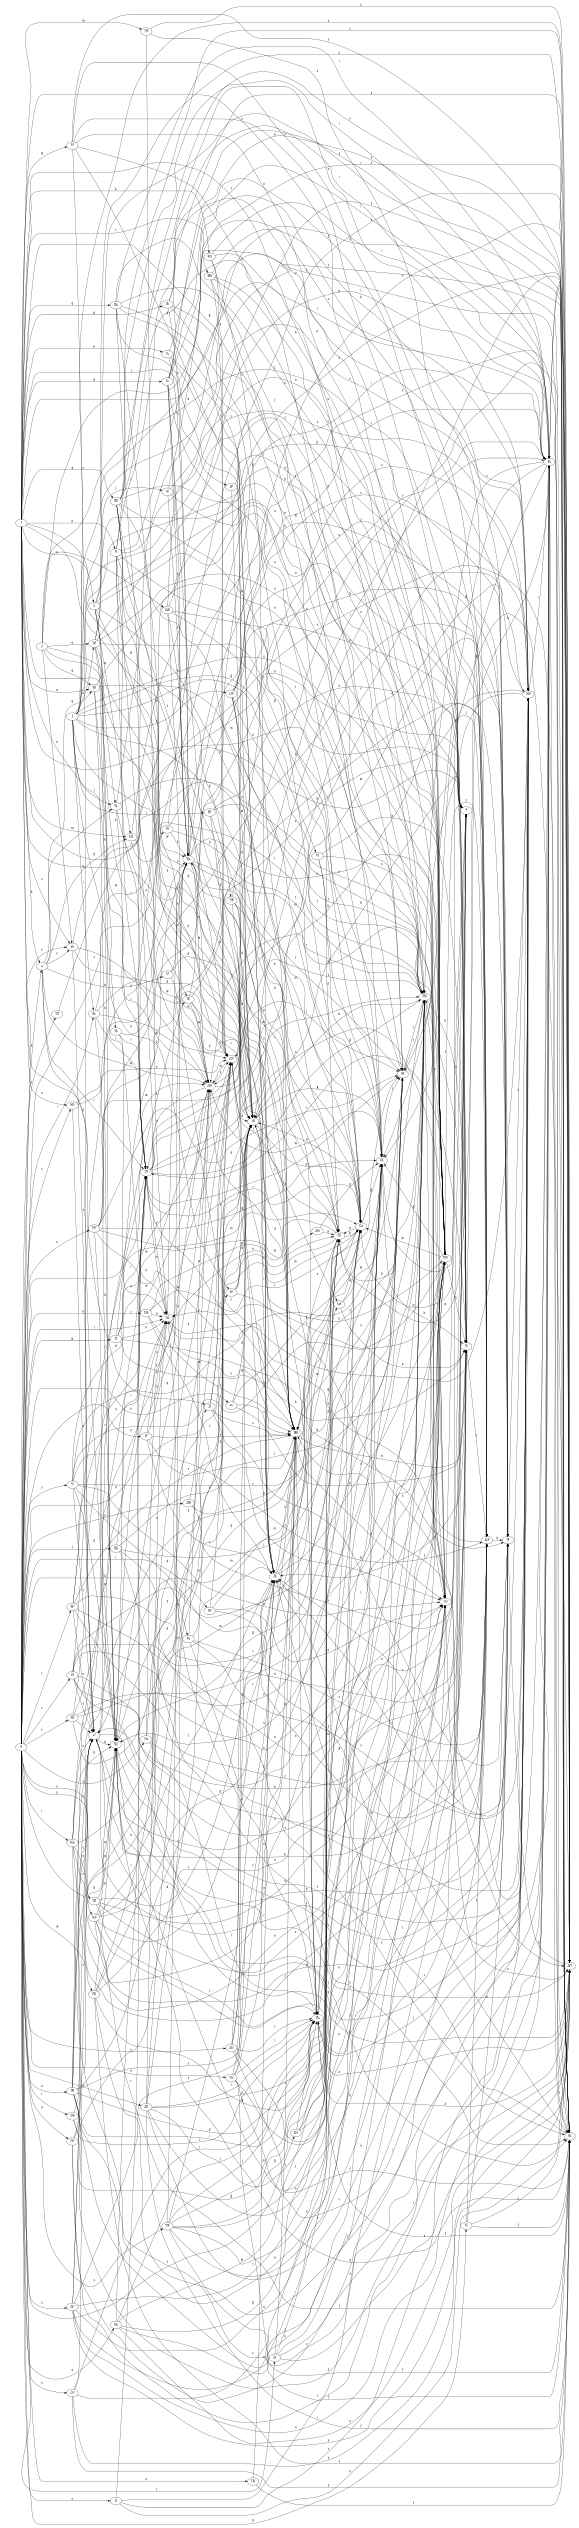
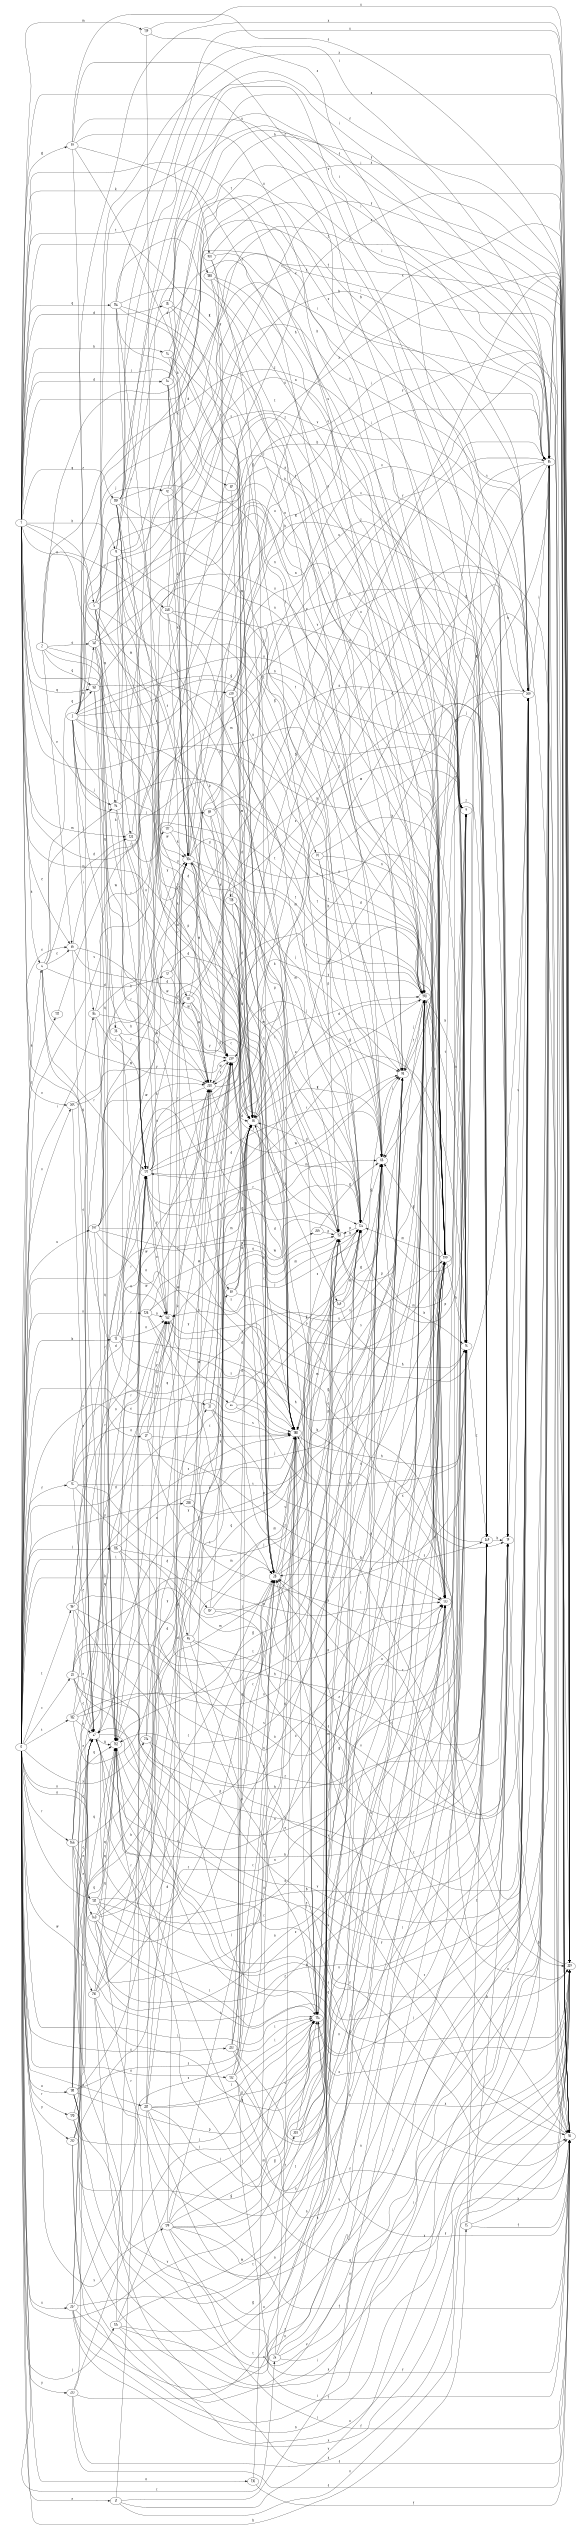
  strict digraph {
    fontname="Fira Sans"
    rankdir=LR
    node [fontname="Fira Sans"]
    edge [fontname="Fira Sans"]
    0
    4
    13
    15
    23
    24
    27
    32
    41
    44
    46
    55
    69
    84
    96
    105
    107
    111
    114
    126
    131
    132
    135
    136
    140
    166
    170
    177
    179
    182
    187
    191
    197
    203
    205
    216
    221
    n38 [label=223]
    224
    227
    232
    233
    238
    246
    123
    161
    220
    94
    37
    162
    171
    101
    76
    142
    19
    104
    56
    249
    229
    133
    190
    47
    95
    180
    85
    28
    239
    38
    9
    209
    66
    199
    124
    151
    1
    5
    34
    35
    59
    74
    75
    87
    100
    118
    119
    149
    154
    159
    188
    2
    141
    248
    3
    36
    89
    91
    92
    228
    0 -> 4 [label=a]
    0 -> 13 [label=b]
    0 -> 15 [label=b]
    0 -> 23 [label=c]
    0 -> 24 [label=c]
    0 -> 27 [label=c]
    0 -> 32 [label=d]
    0 -> 41 [label=e]
    0 -> 44 [label=e]
    0 -> 46 [label=e]
    0 -> 55 [label=f]
    0 -> 69 [label=h]
    0 -> 84 [label=i]
    0 -> 96 [label=k]
    0 -> 105 [label=l]
    0 -> 107 [label=l]
    0 -> 111 [label=l]
-   0 -> 142 [label=l]
+   0 -> 114 [label=l]
    0 -> 126 [label=n]
    0 -> 131 [label=n]
    0 -> 132 [label=n]
-   0 -> 135 [label=o]
+   0 -> 135 [label=j]
    0 -> 136 [label=o]
    0 -> 140 [label=o]
    0 -> 166 [label=r]
    0 -> 170 [label=r]
    0 -> 177 [label=s]
    0 -> 179 [label=s]
    0 -> 182 [label=t]
    0 -> 187 [label=t]
    0 -> 191 [label=u]
    0 -> 197 [label=u]
    0 -> 203 [label=v]
    0 -> 205 [label=v]
    0 -> 216 [label=w]
    0 -> 221 [label=x]
    0 -> n38 [label=x]
    0 -> 224 [label=x]
    0 -> 227 [label=x]
    0 -> 232 [label=y]
    0 -> 233 [label=y]
    0 -> 238 [label=y]
    0 -> 246 [label=z]
    4 -> 46 [label=e]
    4 -> 123 [label=m]
    4 -> 161 [label=q]
    4 -> 220 [label=m]
    4 -> 94 [label=j]
    4 -> 37 [label=d]
    4 -> 162 [label=q]
    4 -> 171 [label=r]
    13 -> 171 [label=r]
    13 -> 101 [label=k]
    13 -> 76 [label=h]
    13 -> 142 [label=o]
    13 -> 19 [label=b]
    13 -> 104 [label=k]
    15 -> 19 [label=b]
    15 -> 56 [label=f]
    15 -> 249 [label=z]
    15 -> 229 [label=x]
    23 -> 76 [label=h]
    23 -> 104 [label=k]
    23 -> 56 [label=f]
    23 -> 249 [label=z]
    23 -> 133 [label=n]
    23 -> 190 [label=t]
    23 -> 47 [label=e]
    23 -> 95 [label=j]
    24 -> 229 [label=x]
    24 -> 133 [label=n]
    24 -> 190 [label=t]
    24 -> 180 [label=s]
    24 -> 85 [label=i]
    27 -> 220 [label=w]
    27 -> 142 [label=o]
    27 -> 95 [label=j]
    27 -> 180 [label=s]
    27 -> 28 [label=c]
    32 -> 19 [label=b]
    32 -> 133 [label=n]
    32 -> 180 [label=s]
    32 -> 239 [label=y]
    32 -> 38 [label=d]
    41 -> 171 [label=r]
    41 -> 229 [label=x]
    41 -> 9 [label=a]
    41 -> 209 [label=v]
    44 -> 76 [label=h]
    44 -> 180 [label=s]
    44 -> 38 [label=d]
    44 -> 66 [label=g]
    46 -> 47 [label=e]
    46 -> 28 [label=c]
    46 -> 38 [label=d]
    46 -> 9 [label=a]
-   55 -> 162 [label=q]
+   232 -> 162 [label=q]
    55 -> 56 [label=f]
    55 -> 249 [label=z]
    55 -> 133 [label=n]
    55 -> 190 [label=t]
    55 -> 47 [label=e]
    55 -> 95 [label=j]
    55 -> 239 [label=y]
    55 -> 199 [label=u]
    69 -> 229 [label=x]
    69 -> 38 [label=d]
    69 -> 199 [label=u]
    69 -> 124 [label=m]
    84 -> 162 [label=q]
    84 -> 171 [label=r]
    84 -> 229 [label=x]
    84 -> 209 [label=v]
    84 -> 151 [label=p]
    96 -> 220 [label=w]
    96 -> 56 [label=f]
    96 -> 249 [label=z]
    96 -> 209 [label=v]
    96 -> 124 [label=m]
    105 -> 171 [label=r]
    105 -> 56 [label=f]
    105 -> 95 [label=j]
    105 -> 180 [label=s]
    105 -> 209 [label=v]
    107 -> 249 [label=z]
    107 -> 133 [label=n]
    107 -> 28 [label=c]
    107 -> 239 [label=y]
    111 -> 19 [label=b]
    114 -> 142 [label=o]
    114 -> 56 [label=f]
    114 -> 229 [label=x]
    114 -> 199 [label=u]
    114 -> 151 [label=p]
    126 -> 142 [label=o]
    126 -> 95 [label=j]
    126 -> 180 [label=s]
    126 -> 28 [label=c]
    126 -> 151 [label=p]
    131 -> 114 [label=l]
    131 -> 162 [label=q]
    131 -> 249 [label=z]
    131 -> 133 [label=n]
    131 -> 9 [label=a]
    132 -> 114 [label=l]
    132 -> 56 [label=f]
    132 -> 180 [label=s]
    132 -> 85 [label=i]
    132 -> 28 [label=c]
    132 -> 38 [label=d]
    132 -> 199 [label=u]
    135 -> 114 [label=l]
    135 -> 171 [label=r]
    135 -> 229 [label=x]
    135 -> 133 [label=n]
    135 -> 66 [label=g]
    135 -> 124 [label=m]
    136 -> 56 [label=f]
    136 -> 28 [label=c]
    140 -> 162 [label=q]
    140 -> 19 [label=b]
    140 -> 56 [label=f]
    140 -> 229 [label=x]
    140 -> 190 [label=t]
    140 -> 28 [label=c]
    140 -> 38 [label=d]
    140 -> 151 [label=p]
    166 -> 220 [label=w]
    166 -> 162 [label=q]
    166 -> 56 [label=f]
    166 -> 249 [label=z]
    166 -> 47 [label=e]
    166 -> 38 [label=d]
    166 -> 9 [label=a]
    166 -> 199 [label=u]
    170 -> 114 [label=l]
    170 -> 47 [label=e]
    170 -> 66 [label=g]
    177 -> 76 [label=h]
    177 -> 104 [label=k]
    177 -> 229 [label=x]
    177 -> 190 [label=t]
    179 -> 114 [label=l]
    179 -> 104 [label=k]
    179 -> 133 [label=n]
    179 -> 190 [label=t]
    179 -> 28 [label=c]
    179 -> 9 [label=a]
    179 -> 209 [label=v]
    179 -> 66 [label=g]
    179 -> 124 [label=m]
    182 -> 220 [label=w]
    182 -> 47 [label=e]
    182 -> 95 [label=j]
    182 -> 239 [label=y]
    182 -> 199 [label=u]
    182 -> 124 [label=m]
    187 -> 171 [label=r]
    187 -> 76 [label=h]
    187 -> 142 [label=o]
    187 -> 249 [label=z]
    187 -> 47 [label=e]
    187 -> 180 [label=s]
    187 -> 9 [label=a]
    191 -> 220 [label=w]
    191 -> 171 [label=r]
    191 -> 249 [label=z]
    191 -> 229 [label=x]
    191 -> 47 [label=e]
    191 -> 180 [label=s]
-   191 -> 149 [label=i]
+   191 -> 85 [label=i]
    191 -> 28 [label=c]
    191 -> 38 [label=d]
    191 -> 9 [label=a]
    191 -> 151 [label=p]
    197 -> 162 [label=q]
    197 -> 249 [label=z]
    197 -> 190 [label=t]
    197 -> 95 [label=j]
    197 -> 180 [label=s]
    197 -> 85 [label=i]
    197 -> 66 [label=g]
    197 -> 124 [label=m]
    203 -> 114 [label=l]
    203 -> 66 [label=g]
    203 -> 199 [label=u]
    203 -> 124 [label=m]
    205 -> 19 [label=b]
    205 -> 47 [label=e]
    205 -> 239 [label=y]
    216 -> 162 [label=q]
    216 -> 56 [label=f]
    216 -> 85 [label=i]
    216 -> 28 [label=c]
    216 -> 239 [label=y]
    216 -> 38 [label=d]
    216 -> 66 [label=g]
    221 -> 114 [label=l]
    221 -> 142 [label=o]
    221 -> 56 [label=f]
    221 -> 190 [label=t]
    221 -> 239 [label=y]
    221 -> 38 [label=d]
    221 -> 209 [label=v]
    221 -> 199 [label=u]
    221 -> 151 [label=p]
    n38 -> 114 [label=l]
    n38 -> 76 [label=h]
    n38 -> 133 [label=n]
    n38 -> 180 [label=s]
    n38 -> 28 [label=c]
    n38 -> 38 [label=d]
    224 -> 114 [label=l]
    224 -> 142 [label=o]
    224 -> 239 [label=y]
    224 -> 199 [label=u]
    227 -> 162 [label=q]
    227 -> 229 [label=x]
    227 -> 133 [label=n]
    227 -> 190 [label=t]
    227 -> 47 [label=e]
    227 -> 180 [label=s]
    227 -> 85 [label=i]
    227 -> 199 [label=u]
    232 -> 47 [label=e]
    232 -> 85 [label=i]
    232 -> 38 [label=d]
    232 -> 209 [label=v]
    233 -> 114 [label=l]
    233 -> 56 [label=f]
    233 -> 229 [label=x]
    233 -> 190 [label=t]
    233 -> 47 [label=e]
    238 -> 220 [label=w]
    238 -> 76 [label=h]
    238 -> 151 [label=p]
    246 -> 66 [label=g]
    246 -> 151 [label=p]
    123 -> 19 [label=b]
    123 -> 190 [label=t]
    123 -> 239 [label=y]
    161 -> 220 [label=w]
    161 -> 162 [label=q]
    161 -> 133 [label=n]
    161 -> 124 [label=m]
    220 -> 162 [label=q]
    220 -> 171 [label=r]
    220 -> 95 [label=j]
    220 -> 239 [label=y]
    94 -> 171 [label=r]
    94 -> 56 [label=f]
    94 -> 38 [label=d]
    94 -> 124 [label=m]
    37 -> 104 [label=k]
    37 -> 180 [label=s]
    37 -> 124 [label=m]
    162 -> 171 [label=r]
    162 -> 56 [label=f]
    162 -> 229 [label=x]
    162 -> 209 [label=v]
    162 -> 66 [label=g]
    171 -> 142 [label=o]
    171 -> 19 [label=b]
    171 -> 56 [label=f]
    171 -> 229 [label=x]
    171 -> 190 [label=t]
    171 -> 95 [label=j]
    171 -> 85 [label=i]
    171 -> 199 [label=u]
    101 -> 220 [label=w]
    101 -> 249 [label=z]
    101 -> 85 [label=i]
    101 -> 28 [label=c]
    101 -> 239 [label=y]
    76 -> 171 [label=r]
    76 -> 249 [label=z]
    76 -> 190 [label=t]
    76 -> 47 [label=e]
    76 -> 28 [label=c]
    142 -> 104 [label=k]
    142 -> 180 [label=s]
    142 -> 209 [label=v]
    19 -> 114 [label=l]
    19 -> 220 [label=w]
    19 -> 47 [label=e]
    19 -> 28 [label=c]
    19 -> 209 [label=v]
    104 -> 220 [label=w]
    104 -> 162 [label=q]
    104 -> 19 [label=b]
    104 -> 190 [label=t]
    104 -> 95 [label=j]
    104 -> 85 [label=i]
    104 -> 38 [label=d]
    104 -> 209 [label=v]
    104 -> 199 [label=u]
    104 -> 151 [label=p]
    56 -> 162 [label=q]
    56 -> 28 [label=c]
    249 -> 114 [label=l]
    249 -> 142 [label=o]
    249 -> 19 [label=b]
    229 -> 162 [label=q]
    229 -> 19 [label=b]
    229 -> 85 [label=i]
    229 -> 66 [label=g]
    133 -> 229 [label=x]
    133 -> 9 [label=a]
    190 -> 76 [label=h]
    190 -> 133 [label=n]
    190 -> 95 [label=j]
    190 -> 180 [label=s]
    190 -> 239 [label=y]
    190 -> 38 [label=d]
    190 -> 199 [label=u]
    190 -> 151 [label=p]
    47 -> 162 [label=q]
    47 -> 76 [label=h]
    47 -> 142 [label=o]
    47 -> 19 [label=b]
    47 -> 133 [label=n]
    47 -> 209 [label=v]
    47 -> 124 [label=m]
    95 -> 114 [label=l]
    95 -> 190 [label=t]
    95 -> 180 [label=s]
    180 -> 114 [label=l]
    180 -> 171 [label=r]
    180 -> 76 [label=h]
    180 -> 133 [label=n]
    180 -> 47 [label=e]
    180 -> 239 [label=y]
    180 -> 38 [label=d]
    85 -> 76 [label=h]
    85 -> 56 [label=f]
    85 -> 229 [label=x]
    85 -> 190 [label=t]
    85 -> 180 [label=s]
    85 -> 28 [label=c]
    85 -> 66 [label=g]
    85 -> 151 [label=p]
    28 -> 180 [label=s]
    28 -> 66 [label=g]
    28 -> 199 [label=u]
    28 -> 124 [label=m]
    239 -> 220 [label=w]
    239 -> 56 [label=f]
    239 -> 38 [label=d]
    38 -> 28 [label=c]
    38 -> 66 [label=g]
    38 -> 124 [label=m]
    9 -> 38 [label=d]
    9 -> 124 [label=m]
    209 -> 162 [label=q]
    209 -> 95 [label=j]
    209 -> 85 [label=i]
    209 -> 28 [label=c]
    209 -> 38 [label=d]
    209 -> 66 [label=g]
    66 -> 220 [label=w]
    66 -> 76 [label=h]
    66 -> 95 [label=j]
    199 -> 220 [label=w]
    199 -> 162 [label=q]
    199 -> 76 [label=h]
    199 -> 142 [label=o]
    199 -> 249 [label=z]
    199 -> 66 [label=g]
    199 -> 124 [label=m]
    124 -> 171 [label=r]
    124 -> 104 [label=k]
    124 -> 38 [label=d]
    124 -> 66 [label=g]
    124 -> 151 [label=p]
    151 -> 220 [label=w]
    151 -> 162 [label=q]
    151 -> 142 [label=o]
    151 -> 180 [label=s]
    151 -> 239 [label=y]
    151 -> 124 [label=b]
    1 -> 4 [label=a]
    1 -> 32 [label=d]
    1 -> 46 [label=e]
    1 -> 69 [label=h]
    1 -> 205 [label=v]
    1 -> 123 [label=m]
    1 -> 161 [label=q]
    1 -> 220 [label=w]
    1 -> 56 [label=f]
    1 -> 133 [label=n]
    1 -> 190 [label=t]
    1 -> 180 [label=s]
    1 -> 9 [label=a]
    1 -> 66 [label=g]
    1 -> 199 [label=u]
    1 -> 5 [label=a]
    1 -> 34 [label=d]
    1 -> 35 [label=d]
    1 -> 59 [label=g]
    1 -> 74 [label=h]
    1 -> 75 [label=h]
    1 -> 87 [label=j]
    1 -> 100 [label=k]
    1 -> 118 [label=m]
    1 -> 119 [label=m]
    1 -> 149 [label=p]
    1 -> 154 [label=q]
    1 -> 159 [label=q]
    1 -> 188 [label=t]
    5 -> 123 [label=m]
    5 -> 94 [label=j]
    5 -> 76 [label=h]
    5 -> 142 [label=o]
    5 -> 133 [label=n]
    5 -> 239 [label=y]
    5 -> 9 [label=a]
    5 -> 199 [label=u]
    5 -> 151 [label=p]
    34 -> 19 [label=b]
    34 -> 104 [label=k]
    34 -> 56 [label=f]
    34 -> 229 [label=x]
    34 -> 95 [label=j]
    34 -> 85 [label=i]
    34 -> 239 [label=y]
    34 -> 38 [label=d]
    35 -> 76 [label=h]
    35 -> 104 [label=k]
    35 -> 190 [label=t]
    35 -> 85 [label=i]
    35 -> 28 [label=c]
    59 -> 76 [label=h]
    59 -> 56 [label=f]
    59 -> 249 [label=z]
    59 -> 47 [label=e]
    59 -> 95 [label=j]
    59 -> 38 [label=d]
    59 -> 199 [label=u]
    74 -> 104 [label=k]
    74 -> 249 [label=z]
    74 -> 180 [label=s]
    74 -> 28 [label=c]
    75 -> 114 [label=l]
    75 -> 171 [label=r]
    75 -> 142 [label=o]
    75 -> 56 [label=f]
    75 -> 95 [label=j]
    75 -> 85 [label=i]
    75 -> 38 [label=d]
    75 -> 9 [label=a]
    75 -> 209 [label=v]
    87 -> 38 [label=d]
    87 -> 199 [label=u]
    100 -> 85 [label=i]
    100 -> 28 [label=c]
    100 -> 239 [label=y]
    100 -> 199 [label=u]
    118 -> 114 [label=l]
    118 -> 249 [label=z]
    118 -> 180 [label=s]
    118 -> 38 [label=d]
    118 -> 124 [label=m]
    119 -> 142 [label=o]
    119 -> 249 [label=z]
    119 -> 229 [label=x]
    149 -> 76 [label=h]
    149 -> 66 [label=g]
    149 -> 124 [label=m]
    154 -> 220 [label=w]
    154 -> 171 [label=r]
    154 -> 190 [label=t]
    154 -> 95 [label=j]
    154 -> 85 [label=i]
    154 -> 38 [label=d]
    154 -> 66 [label=g]
    154 -> 199 [label=u]
    159 -> 114 [label=l]
    159 -> 220 [label=w]
    159 -> 171 [label=r]
    159 -> 76 [label=h]
    159 -> 104 [label=k]
    159 -> 229 [label=x]
    159 -> 133 [label=n]
    159 -> 85 [label=i]
    159 -> 239 [label=y]
    159 -> 209 [label=v]
    159 -> 124 [label=m]
    188 -> 19 [label=b]
    188 -> 133 [label=n]
    188 -> 239 [label=y]
    188 -> 66 [label=g]
    188 -> 199 [label=u]
    2 -> 46 [label=e]
    2 -> 161 [label=q]
    2 -> 101 [label=k]
    2 -> 249 [label=z]
    2 -> 180 [label=s]
    2 -> 209 [label=v]
    2 -> 141 [label=o]
    2 -> 248 [label=z]
    141 -> 162 [label=q]
    141 -> 56 [label=f]
    141 -> 229 [label=x]
    141 -> 190 [label=t]
    141 -> 180 [label=s]
    141 -> 38 [label=d]
    141 -> 209 [label=v]
    141 -> 199 [label=u]
    248 -> 220 [label=w]
    248 -> 104 [label=k]
    248 -> 56 [label=f]
    248 -> 190 [label=t]
    248 -> 85 [label=i]
    248 -> 66 [label=g]
    3 -> 84 [label=i]
    3 -> 94 [label=j]
    3 -> 56 [label=f]
    3 -> 249 [label=z]
    3 -> 229 [label=x]
    3 -> 85 [label=i]
    3 -> 28 [label=c]
    3 -> 66 [label=g]
    3 -> 199 [label=u]
    3 -> 151 [label=p]
    3 -> 141 [label=o]
    3 -> 36 [label=d]
    3 -> 89 [label=j]
    3 -> 91 [label=j]
    3 -> 92 [label=j]
    3 -> 228 [label=x]
    36 -> 171 [label=r]
    36 -> 142 [label=o]
    36 -> 9 [label=a]
    89 -> 190 [label=t]
    89 -> 239 [label=y]
    89 -> 9 [label=a]
    89 -> 151 [label=p]
    91 -> 76 [label=h]
    91 -> 133 [label=n]
    91 -> 66 [label=g]
    91 -> 151 [label=p]
    92 -> 104 [label=k]
    92 -> 229 [label=x]
    92 -> 209 [label=v]
    92 -> 199 [label=u]
    228 -> 56 [label=f]
    228 -> 229 [label=x]
    228 -> 133 [label=n]
    228 -> 190 [label=t]
    228 -> 38 [label=d]
    228 -> 9 [label=a]
    228 -> 209 [label=v]
    228 -> 124 [label=m]
  }
